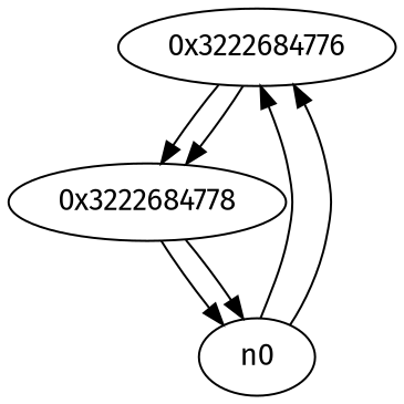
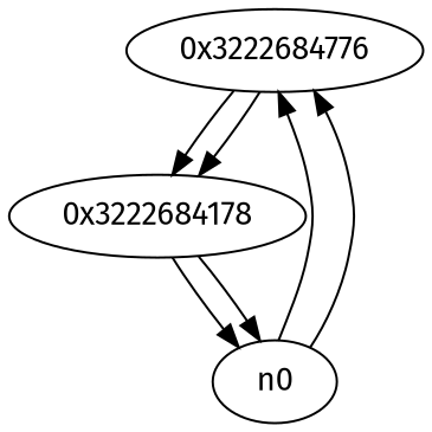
  digraph {
    fontname="Fira Sans"
    node [fontname="Fira Sans"]
    edge [fontname="Fira Sans"]
    n1 [label="0x3222684776"]
-   n2 [label="0x3222684778"]
+   n2 [label="0x3222684178"]
    n0
    n1 -> n2
    n1 -> n2
    n2 -> n0
    n2 -> n0
    n0 -> n1
    n0 -> n1
  }
